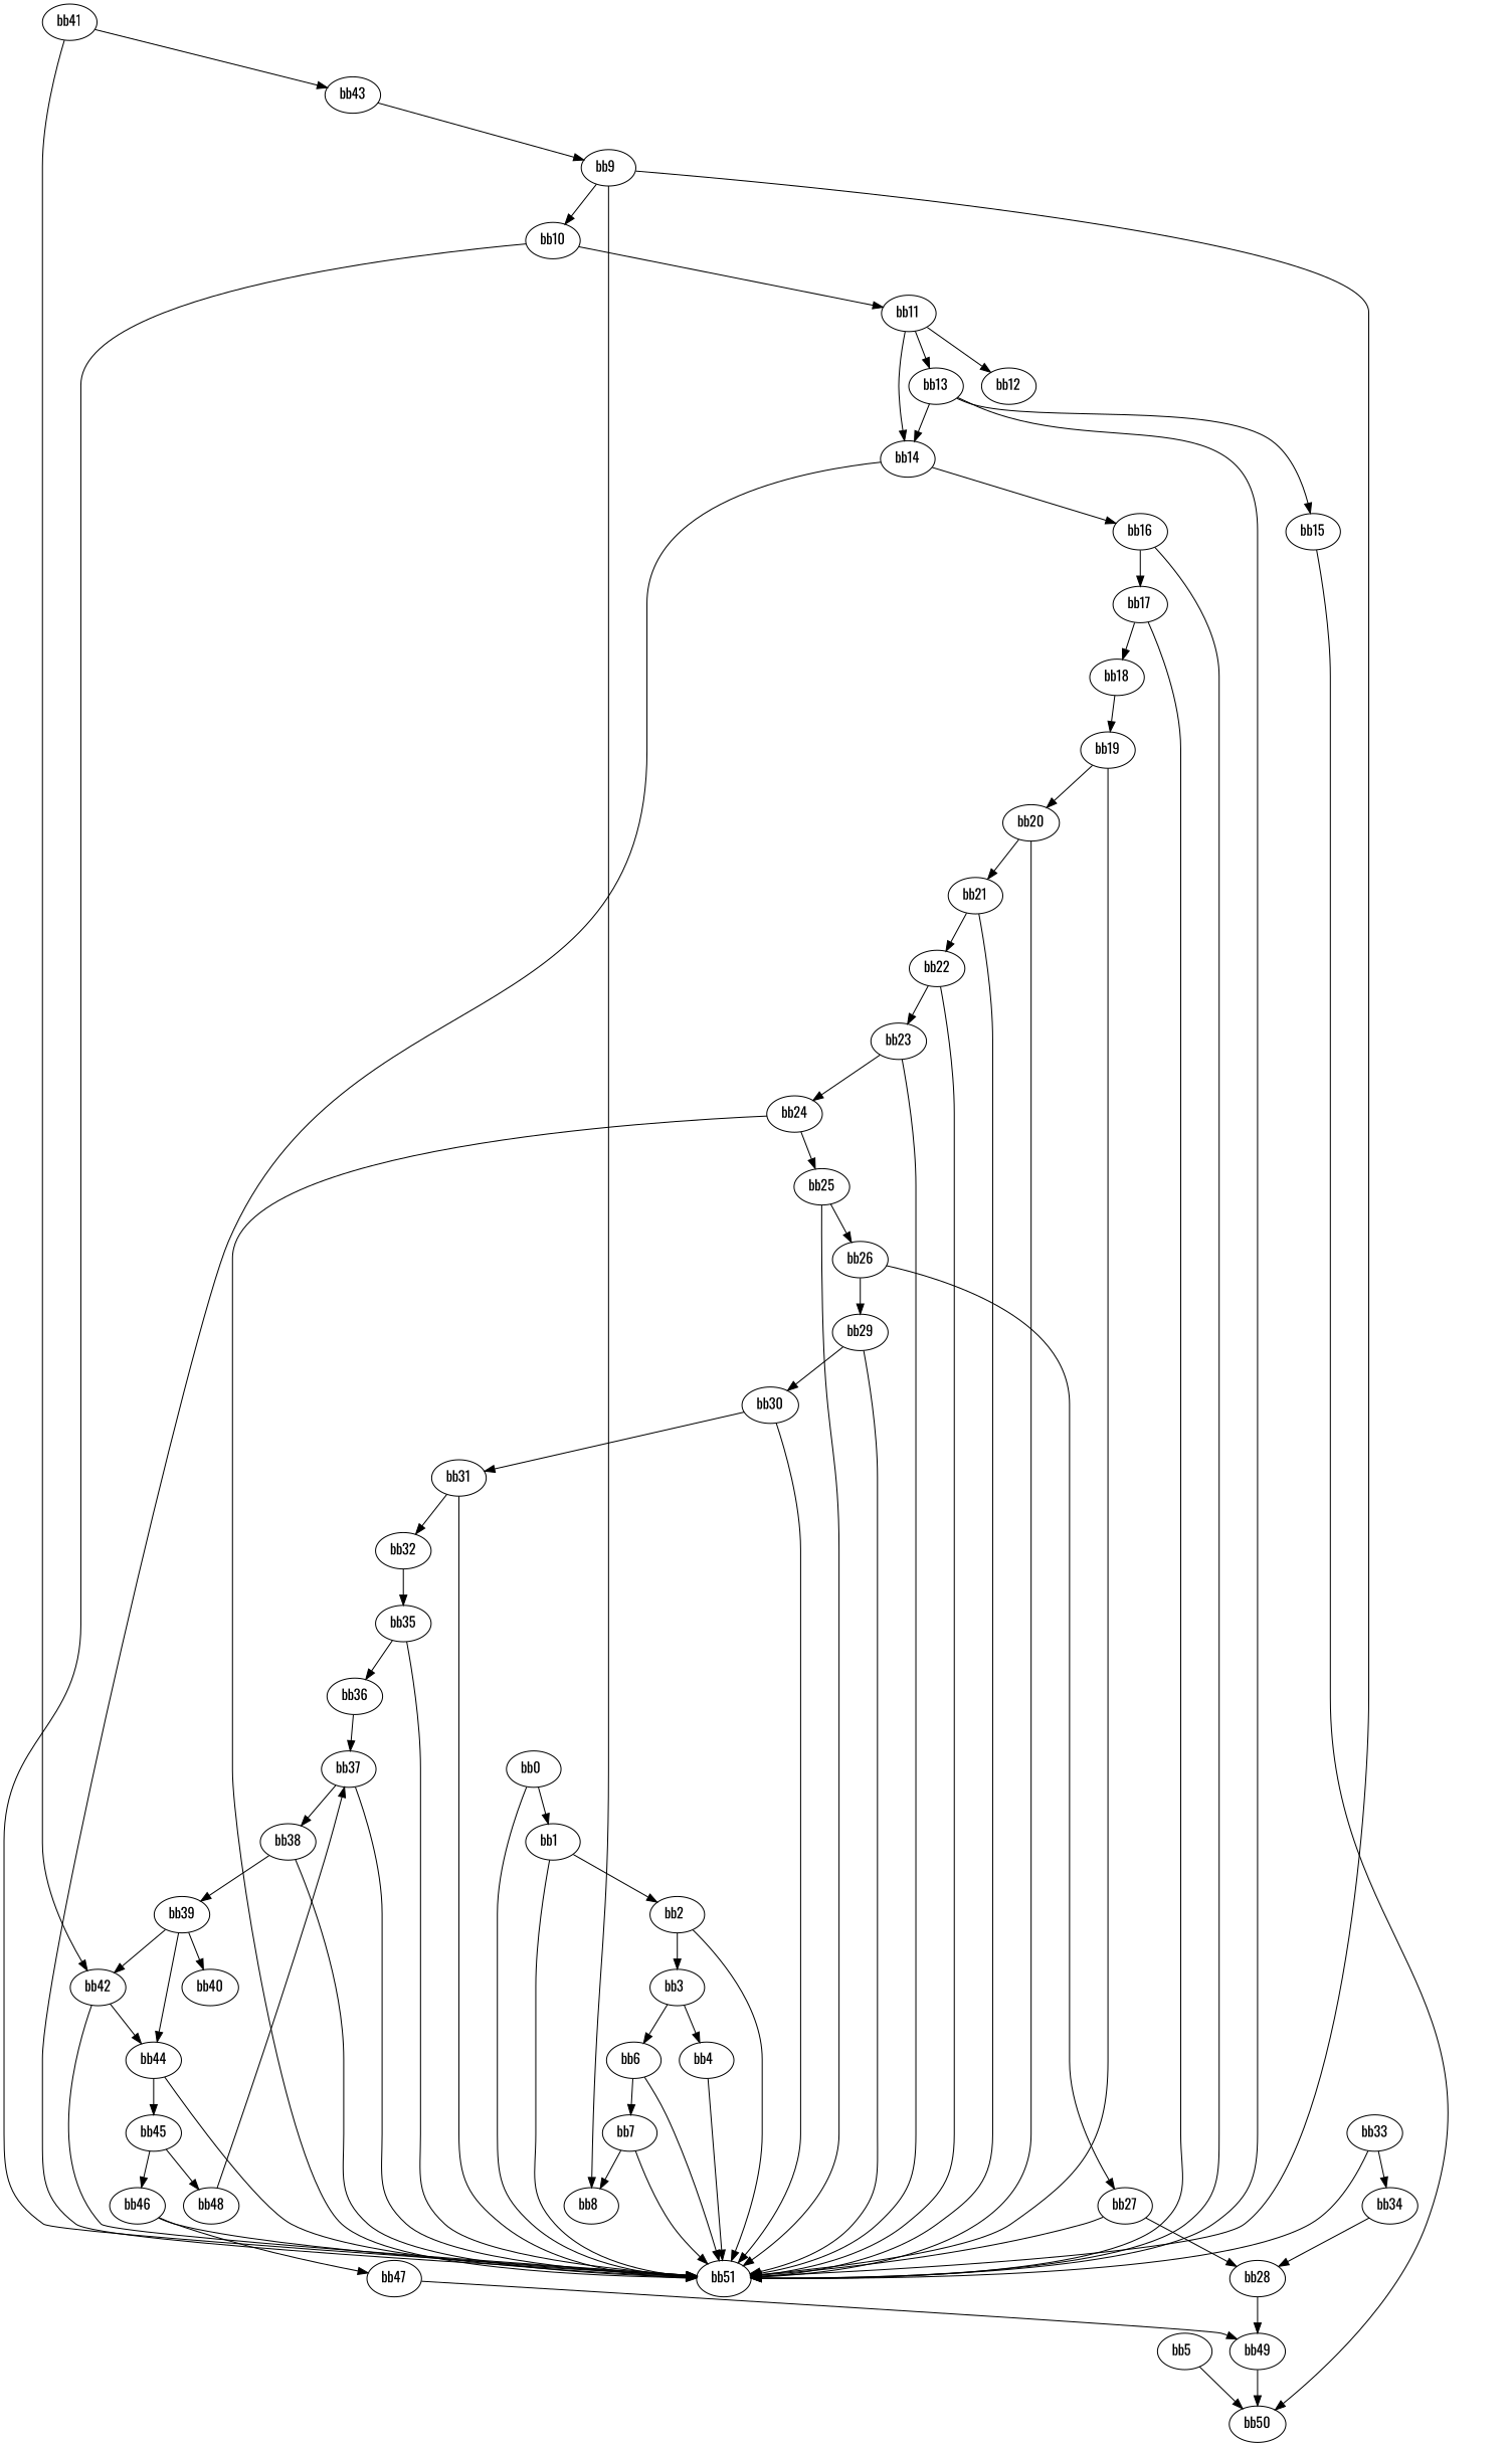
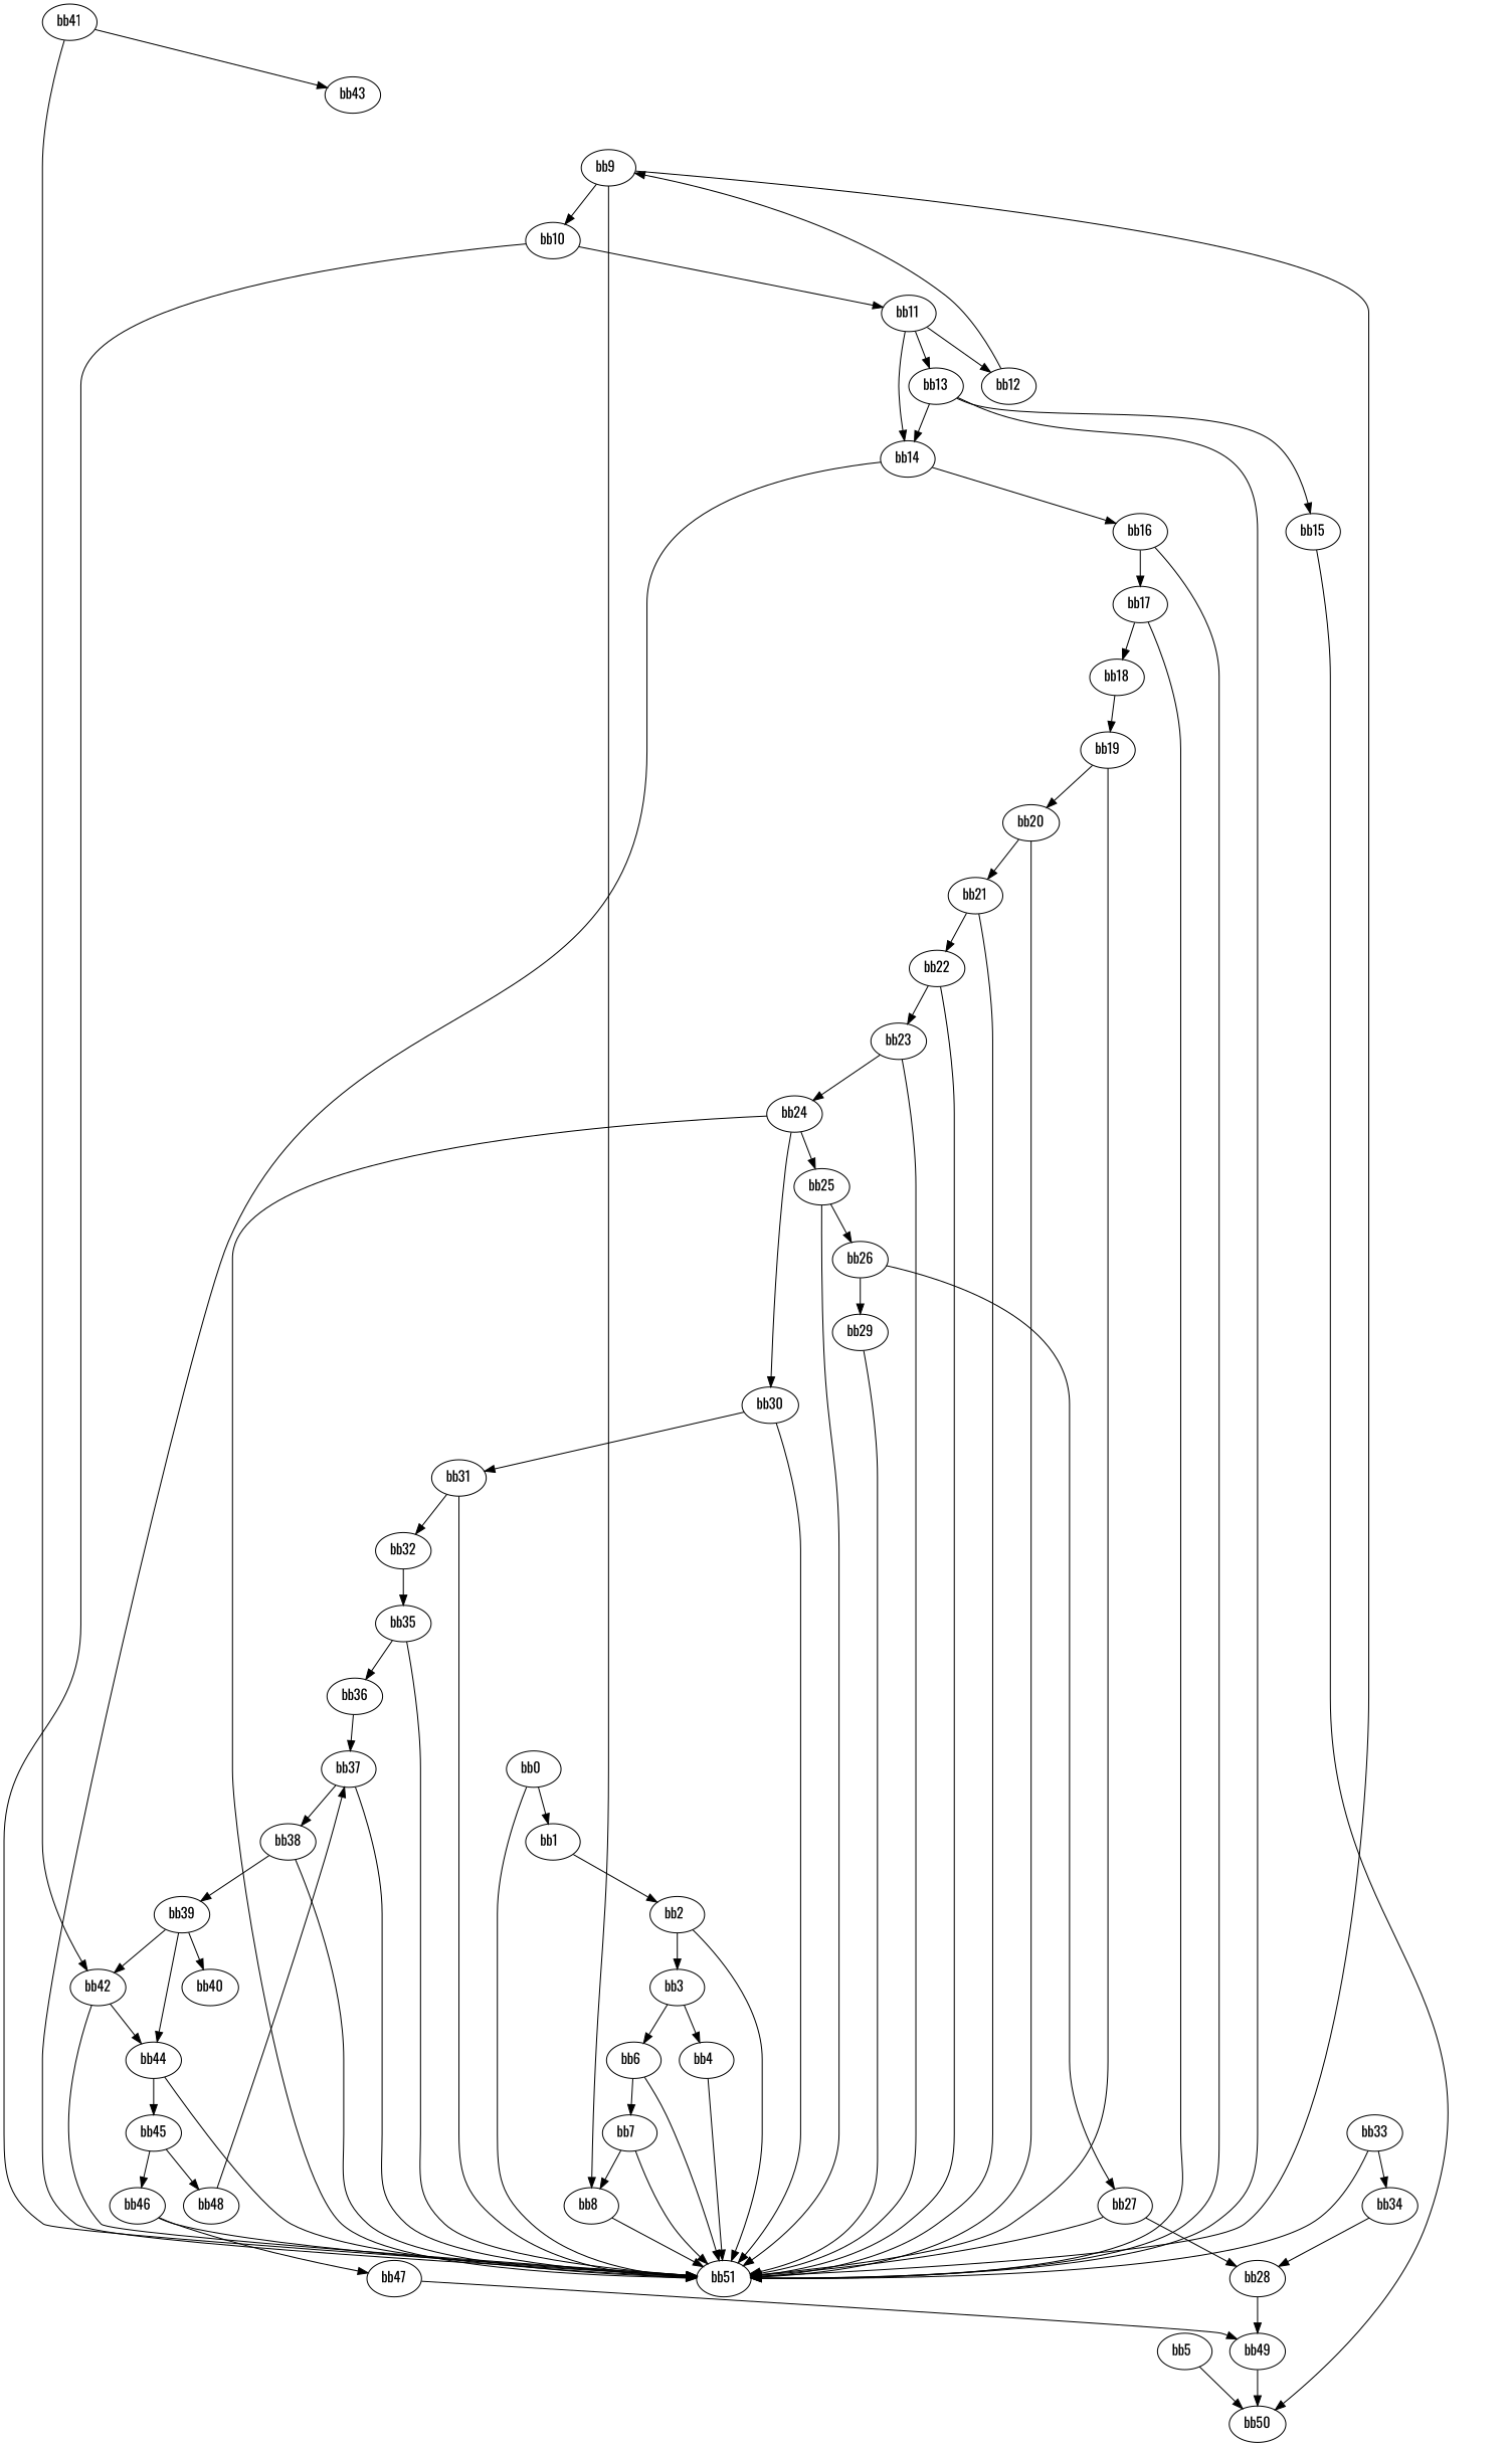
  digraph {
    fontname=Oswald
    node [fontname=Oswald]
    edge [fontname=Oswald]
    n1 [label="bb0\l"]
    n2 [label="bb1\l"]
    n3 [label="bb51\l"]
    n4 [label="bb2\l"]
    n5 [label="bb3\l"]
    n6 [label="bb4\l"]
    n7 [label="bb6\l"]
    n8 [label="bb7\l"]
    n9 [label="bb5\l"]
    n10 [label="bb50\l"]
    n11 [label="bb8\l"]
    n12 [label="bb9\l"]
    n13 [label="bb10\l"]
    n14 [label="bb11\l"]
    n15 [label="bb12\l"]
    n16 [label="bb13\l"]
    n17 [label="bb14\l"]
    n18 [label="bb15\l"]
    n19 [label="bb16\l"]
    n20 [label="bb17\l"]
    n21 [label="bb18\l"]
    n22 [label="bb19\l"]
    n23 [label="bb20\l"]
    n24 [label="bb21\l"]
    n25 [label="bb22\l"]
    n26 [label="bb23\l"]
    n27 [label="bb24\l"]
    n28 [label="bb25\l"]
    n29 [label="bb26\l"]
    n30 [label="bb27\l"]
    n31 [label="bb29\l"]
    n32 [label="bb28\l"]
    n33 [label="bb30\l"]
    n34 [label="bb49\l"]
    n35 [label="bb31\l"]
    n36 [label="bb32\l"]
    n37 [label="bb35\l"]
    n38 [label="bb33\l"]
    n39 [label="bb34\l"]
    n40 [label="bb36\l"]
    n41 [label="bb37\l"]
    n42 [label="bb38\l"]
    n43 [label="bb39\l"]
    n44 [label="bb40\l"]
    n45 [label="bb42\l"]
    n46 [label="bb44\l"]
    n47 [label="bb41\l"]
    n48 [label="bb43\l"]
    n49 [label="bb45\l"]
    n50 [label="bb46\l"]
    n51 [label="bb48\l"]
    n52 [label="bb47\l"]
    n1 -> n2
    n1 -> n3
-   n2 -> n3
+   n11 -> n3
    n2 -> n4
    n4 -> n3
    n4 -> n5
    n5 -> n6
    n5 -> n7
    n6 -> n3
    n7 -> n3
    n7 -> n8
    n8 -> n3
    n8 -> n11
    n9 -> n10
    n12 -> n3
    n12 -> n11
    n12 -> n13
    n13 -> n3
    n13 -> n14
    n14 -> n15
    n14 -> n16
    n14 -> n17
    n16 -> n3
    n16 -> n17
    n16 -> n18
    n17 -> n3
    n17 -> n19
    n18 -> n10
    n19 -> n3
    n19 -> n20
    n20 -> n3
    n20 -> n21
    n21 -> n22
    n22 -> n3
    n22 -> n23
    n23 -> n3
    n23 -> n24
    n24 -> n3
    n24 -> n25
    n25 -> n3
    n25 -> n26
    n26 -> n3
    n26 -> n27
    n27 -> n3
    n27 -> n28
    n28 -> n3
    n28 -> n29
    n29 -> n30
    n29 -> n31
    n30 -> n3
    n30 -> n32
    n31 -> n3
-   n31 -> n33
+   n27 -> n33
    n32 -> n34
    n33 -> n3
    n33 -> n35
    n34 -> n10
    n35 -> n3
    n35 -> n36
    n36 -> n37
    n37 -> n3
    n37 -> n40
    n38 -> n3
    n38 -> n39
    n39 -> n32
    n40 -> n41
    n41 -> n3
    n41 -> n42
    n42 -> n3
    n42 -> n43
    n43 -> n44
    n43 -> n45
    n43 -> n46
    n45 -> n3
    n45 -> n46
    n46 -> n3
    n46 -> n49
    n47 -> n45
    n47 -> n48
-   n48 -> n12
+   n15 -> n12
    n49 -> n50
    n49 -> n51
    n50 -> n3
    n50 -> n52
    n51 -> n41
    n52 -> n34
  }
